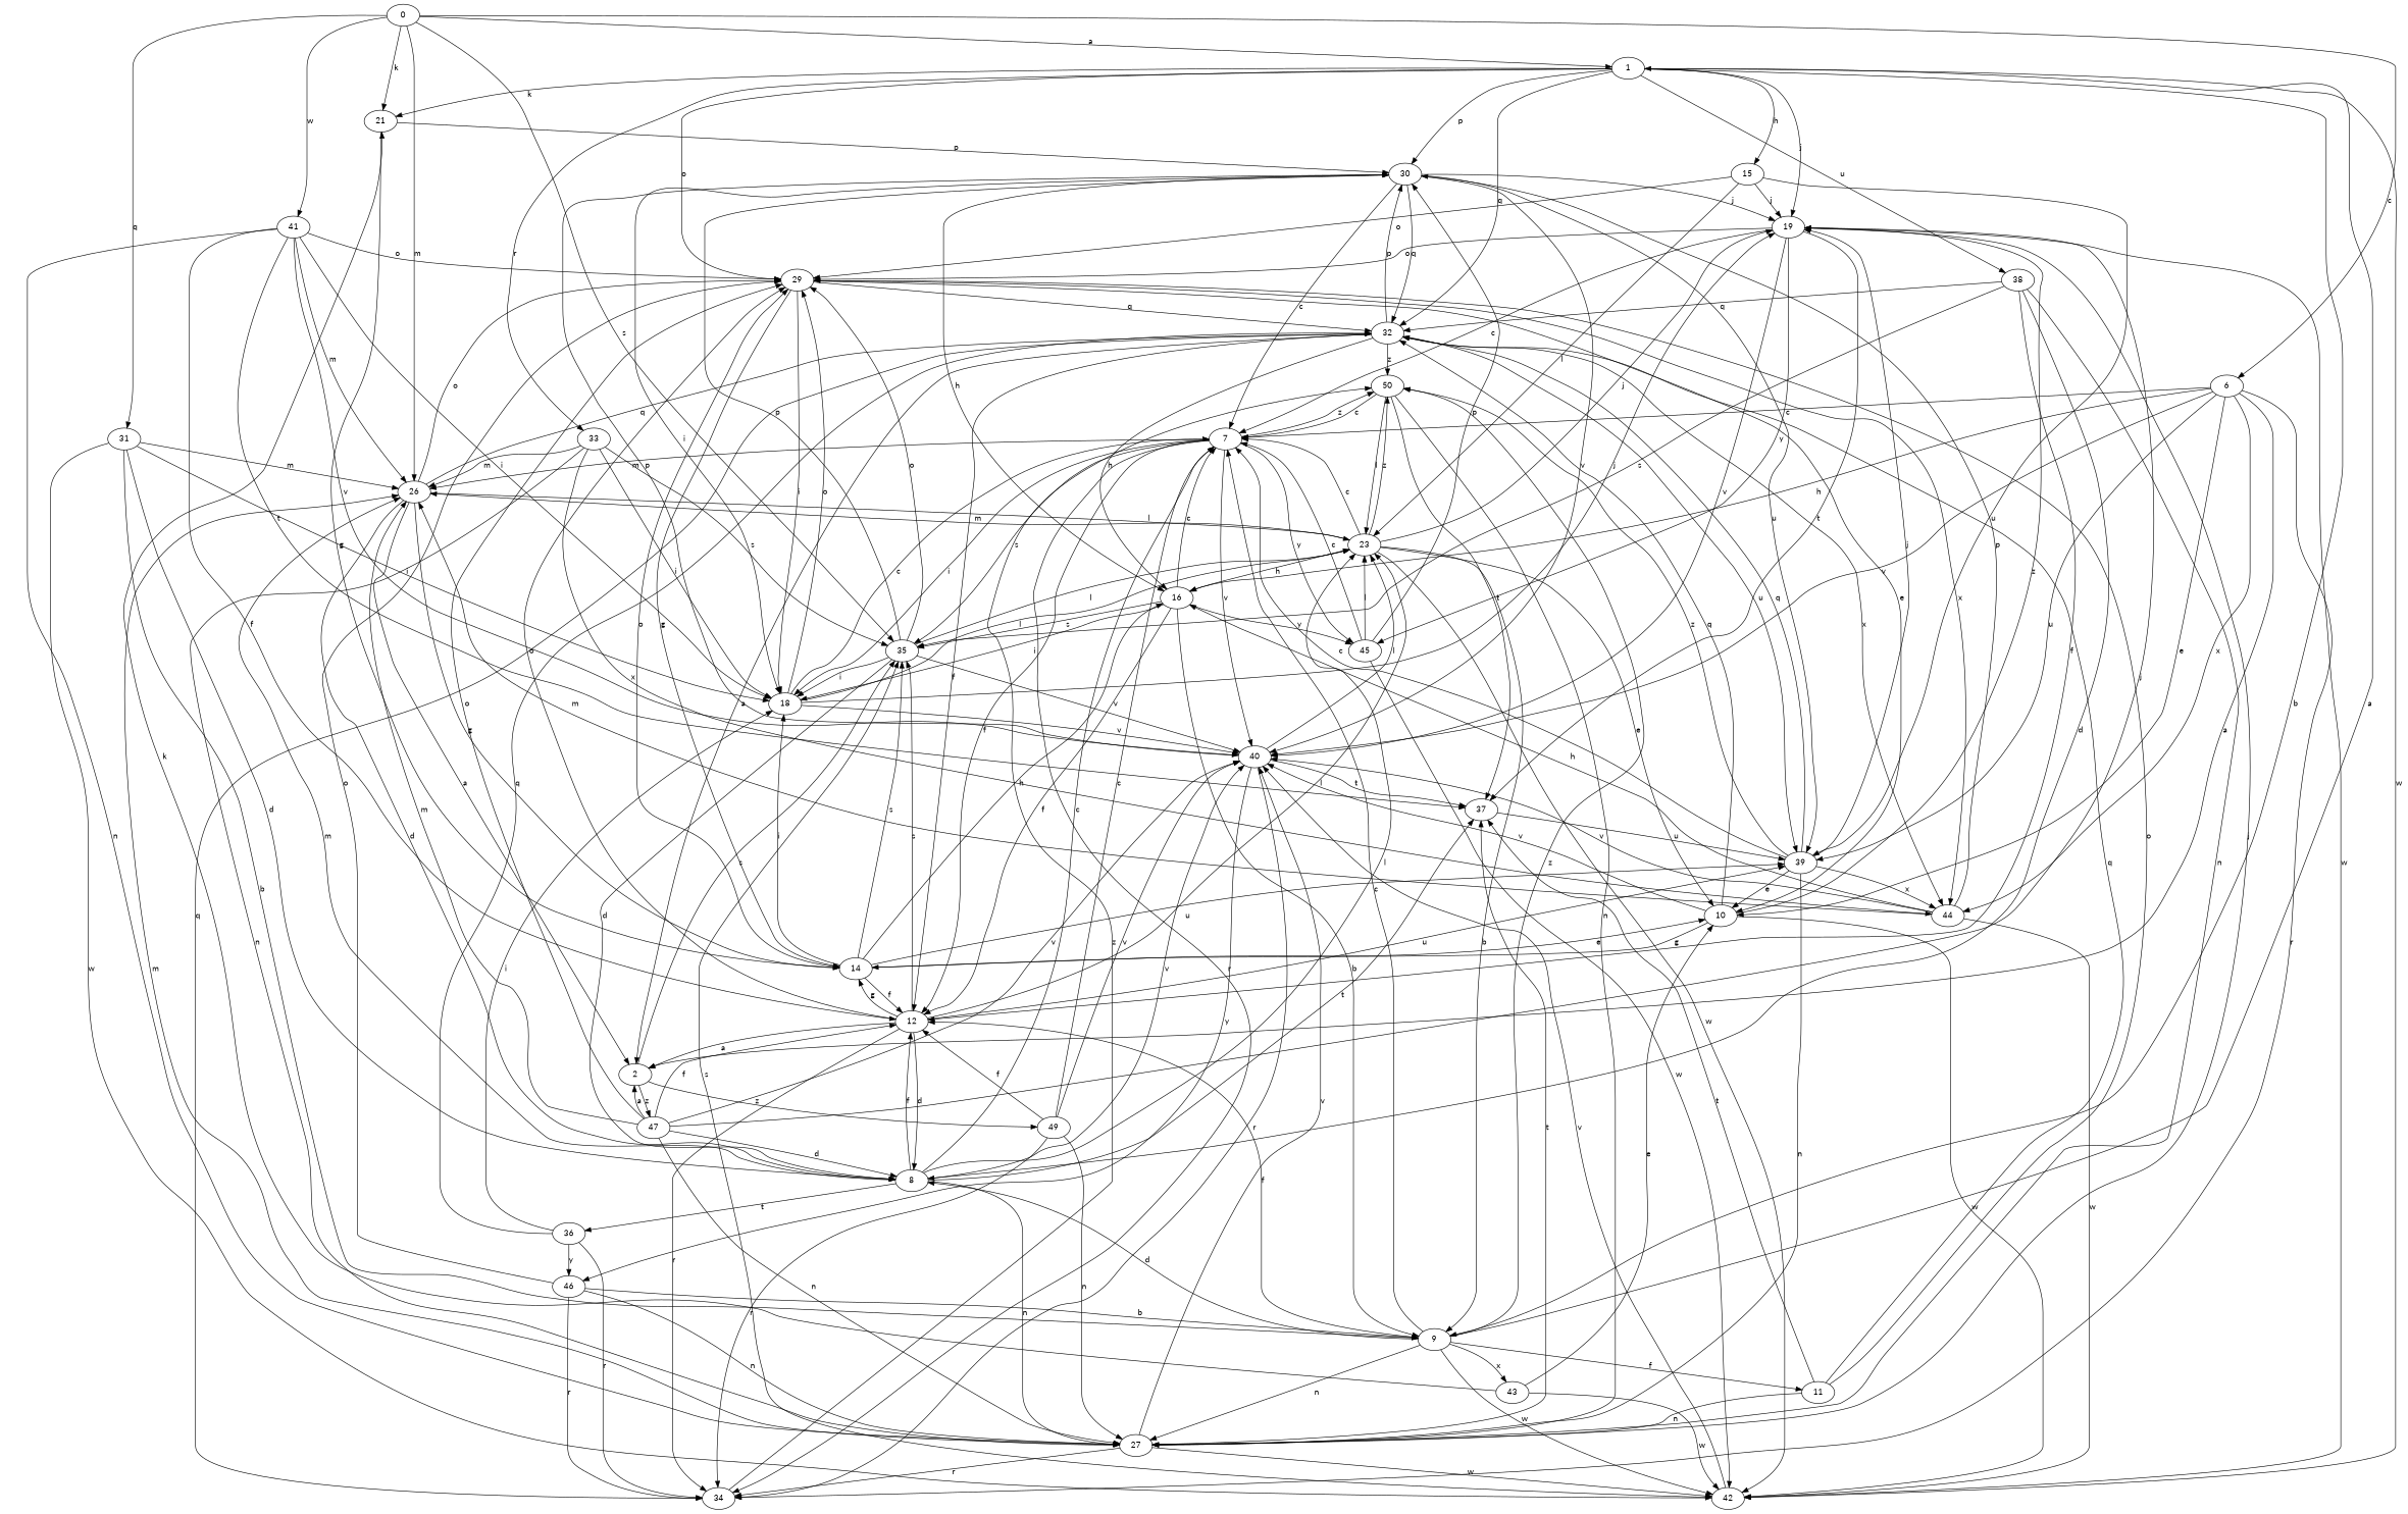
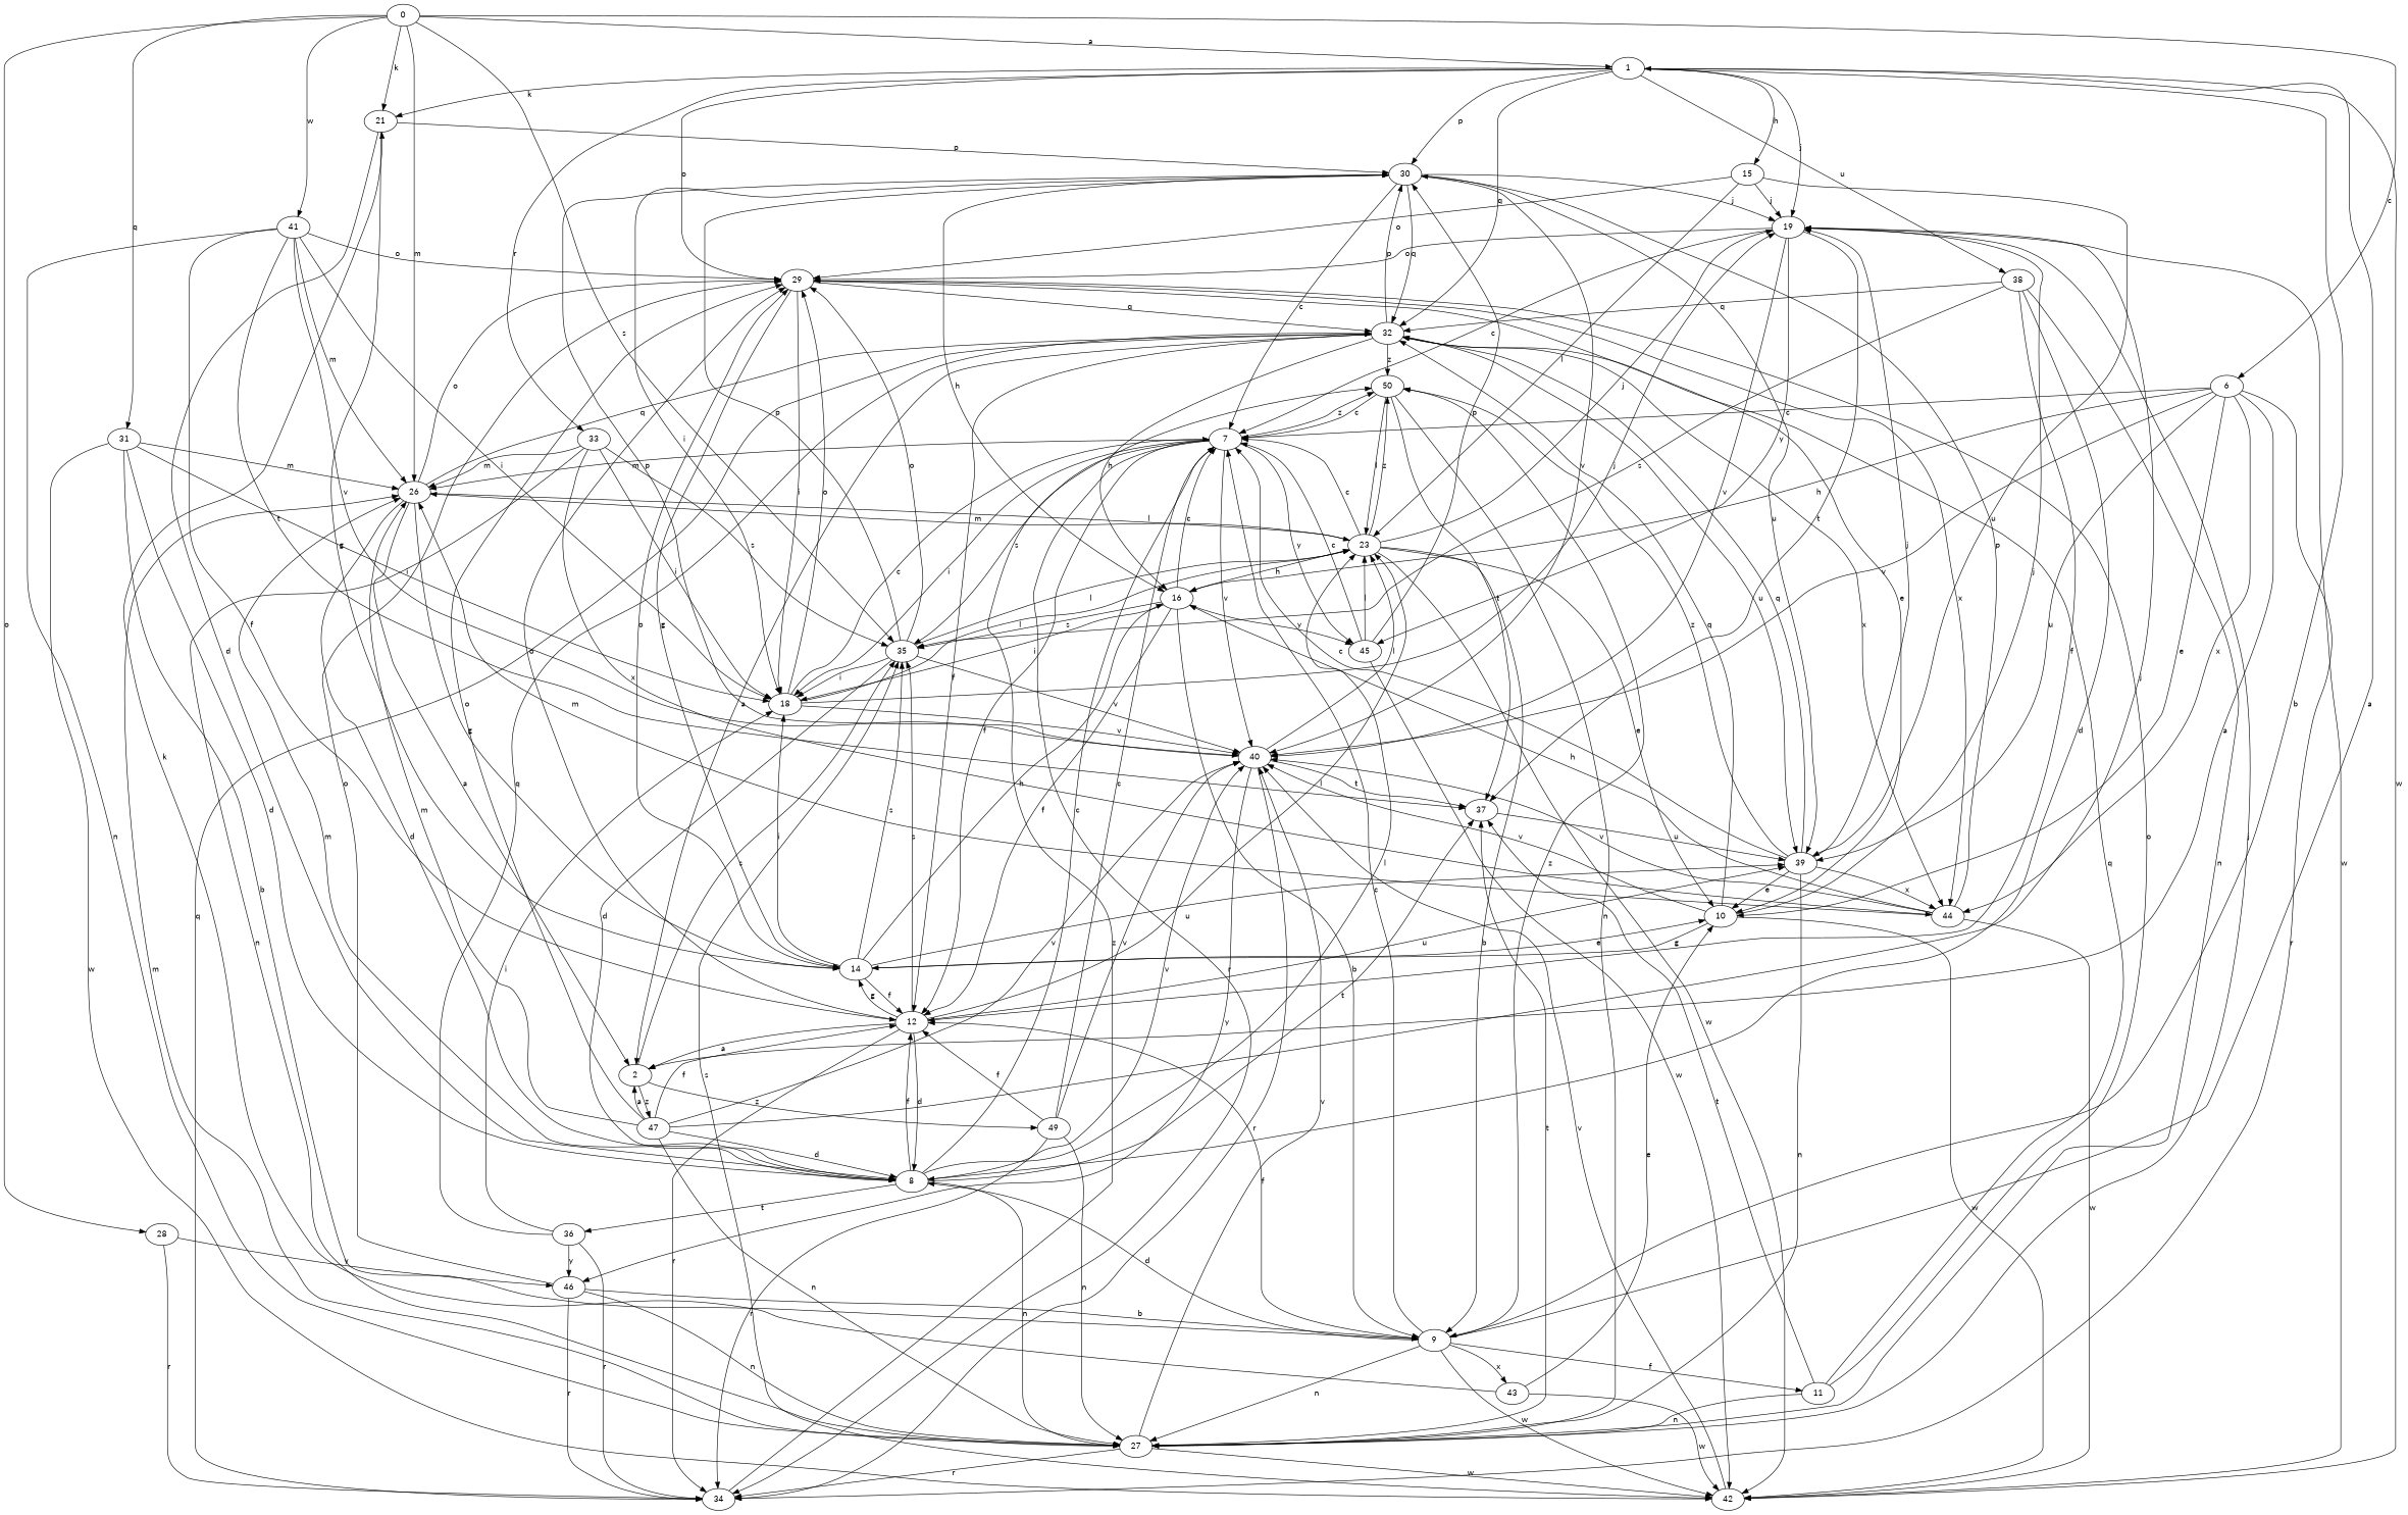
  strict digraph {
    fontname=Lato
    node [fontname=Lato]
    edge [fontname=Lato]
    0
    1
    6
    21
    26
+   28
    31
    35
    41
    n10 [label=9]
    15
    19
    29
    30
    32
    33
    38
    42
    2
    7
    10
    16
    34
    39
    40
    44
    8
    14
    23
    46
    18
    12
    27
    37
    11
    43
    50
    45
    47
    49
    36
    0 -> 1 [label=a]
    0 -> 6 [label=c]
    0 -> 21 [label=k]
    0 -> 26 [label=m]
+   0 -> 28 [label=o]
    0 -> 31 [label=q]
    0 -> 35 [label=s]
    0 -> 41 [label=w]
    1 -> 21 [label=k]
    1 -> n10 [label=b]
    1 -> 15 [label=h]
    1 -> 19 [label=j]
    1 -> 29 [label=o]
    1 -> 30 [label=p]
    1 -> 32 [label=q]
    1 -> 33 [label=r]
    1 -> 38 [label=u]
    1 -> 42 [label=w]
    6 -> 2 [label=a]
    6 -> 7 [label=c]
    6 -> 10 [label=e]
    6 -> 16 [label=h]
    6 -> 34 [label=r]
    6 -> 39 [label=u]
    6 -> 40 [label=v]
    6 -> 44 [label=x]
    21 -> 30 [label=p]
+   21 -> 8 [label=d]
    21 -> 14 [label=g]
    26 -> 29 [label=o]
    26 -> 32 [label=q]
    26 -> 2 [label=a]
    26 -> 8 [label=d]
    26 -> 14 [label=g]
    26 -> 23 [label=l]
+   28 -> 34 [label=r]
+   28 -> 46 [label=y]
    31 -> 26 [label=m]
    31 -> n10 [label=b]
    31 -> 42 [label=w]
    31 -> 8 [label=d]
    31 -> 18 [label=i]
    35 -> 29 [label=o]
    35 -> 30 [label=p]
    35 -> 40 [label=v]
    35 -> 8 [label=d]
    35 -> 23 [label=l]
    35 -> 18 [label=i]
    41 -> 26 [label=m]
    41 -> 29 [label=o]
    41 -> 40 [label=v]
    41 -> 18 [label=i]
    41 -> 12 [label=f]
    41 -> 27 [label=n]
    41 -> 37 [label=t]
    n10 -> 1 [label=a]
    n10 -> 42 [label=w]
    n10 -> 7 [label=c]
    n10 -> 8 [label=d]
    n10 -> 12 [label=f]
    n10 -> 27 [label=n]
    n10 -> 11 [label=f]
    n10 -> 43 [label=x]
    n10 -> 50 [label=z]
    15 -> 19 [label=j]
    15 -> 29 [label=o]
    15 -> 39 [label=u]
    15 -> 23 [label=l]
    19 -> 29 [label=o]
    19 -> 42 [label=w]
    19 -> 7 [label=c]
    19 -> 40 [label=v]
    19 -> 37 [label=t]
    19 -> 45 [label=y]
    29 -> 32 [label=q]
    29 -> 10 [label=e]
    29 -> 44 [label=x]
    29 -> 14 [label=g]
    29 -> 18 [label=i]
    30 -> 19 [label=j]
    30 -> 32 [label=q]
    30 -> 7 [label=c]
    30 -> 16 [label=h]
    30 -> 39 [label=u]
    30 -> 40 [label=v]
    30 -> 18 [label=i]
    32 -> 30 [label=p]
    32 -> 2 [label=a]
    32 -> 16 [label=h]
    32 -> 39 [label=u]
    32 -> 44 [label=x]
    32 -> 12 [label=f]
    32 -> 50 [label=z]
    33 -> 26 [label=m]
    33 -> 35 [label=s]
    33 -> 44 [label=x]
    33 -> 18 [label=i]
    33 -> 27 [label=n]
    38 -> 35 [label=s]
    38 -> 32 [label=q]
    38 -> 8 [label=d]
    38 -> 12 [label=f]
    38 -> 27 [label=n]
    42 -> 35 [label=s]
    42 -> 40 [label=v]
    2 -> 35 [label=s]
    2 -> 47 [label=z]
    2 -> 49 [label=z]
    7 -> 26 [label=m]
    7 -> 35 [label=s]
    7 -> 34 [label=r]
    7 -> 40 [label=v]
    7 -> 18 [label=i]
    7 -> 12 [label=f]
    7 -> 50 [label=z]
    7 -> 45 [label=y]
-   10 -> 19 [label=z]
+   10 -> 19 [label=j]
    10 -> 32 [label=q]
    10 -> 42 [label=w]
    10 -> 40 [label=v]
    10 -> 14 [label=g]
    16 -> 35 [label=s]
    16 -> n10 [label=b]
    16 -> 7 [label=c]
    16 -> 18 [label=i]
    16 -> 12 [label=f]
    16 -> 45 [label=y]
    34 -> 32 [label=q]
    34 -> 50 [label=z]
    39 -> 19 [label=j]
    39 -> 32 [label=q]
    39 -> 7 [label=c]
    39 -> 10 [label=e]
    39 -> 44 [label=x]
    39 -> 27 [label=n]
    39 -> 50 [label=z]
    40 -> 30 [label=p]
    40 -> 34 [label=r]
    40 -> 23 [label=l]
    40 -> 46 [label=y]
    40 -> 37 [label=t]
    44 -> 26 [label=m]
    44 -> 30 [label=p]
    44 -> 42 [label=w]
    44 -> 16 [label=h]
    44 -> 40 [label=v]
    8 -> 26 [label=m]
    8 -> 7 [label=c]
    8 -> 40 [label=v]
    8 -> 23 [label=l]
    8 -> 12 [label=f]
    8 -> 27 [label=n]
    8 -> 37 [label=t]
    8 -> 36 [label=t]
    14 -> 35 [label=s]
    14 -> 29 [label=o]
    14 -> 10 [label=e]
    14 -> 16 [label=h]
    14 -> 39 [label=u]
    14 -> 18 [label=i]
    14 -> 12 [label=f]
    23 -> 26 [label=m]
    23 -> n10 [label=b]
    23 -> 19 [label=j]
    23 -> 42 [label=w]
    23 -> 7 [label=c]
    23 -> 10 [label=e]
    23 -> 16 [label=h]
    23 -> 50 [label=z]
    46 -> n10 [label=b]
    46 -> 29 [label=o]
    46 -> 34 [label=r]
    46 -> 27 [label=n]
    18 -> 19 [label=j]
    18 -> 29 [label=o]
    18 -> 7 [label=c]
    18 -> 40 [label=v]
    18 -> 23 [label=l]
    12 -> 35 [label=s]
    12 -> 29 [label=o]
    12 -> 2 [label=a]
    12 -> 34 [label=r]
    12 -> 39 [label=u]
    12 -> 8 [label=d]
    12 -> 14 [label=g]
    12 -> 23 [label=l]
    27 -> 26 [label=m]
    27 -> 19 [label=j]
    27 -> 42 [label=w]
    27 -> 34 [label=r]
    27 -> 40 [label=v]
    27 -> 37 [label=t]
    37 -> 39 [label=u]
    11 -> 29 [label=o]
    11 -> 32 [label=q]
    11 -> 27 [label=n]
    11 -> 37 [label=t]
    43 -> 21 [label=k]
    43 -> 42 [label=w]
    43 -> 10 [label=e]
    50 -> 7 [label=c]
    50 -> 23 [label=l]
    50 -> 27 [label=n]
    50 -> 37 [label=t]
    45 -> 30 [label=p]
    45 -> 42 [label=w]
    45 -> 7 [label=c]
    45 -> 23 [label=l]
    47 -> 26 [label=m]
    47 -> 19 [label=j]
    47 -> 29 [label=o]
    47 -> 2 [label=a]
    47 -> 40 [label=v]
    47 -> 8 [label=d]
    47 -> 12 [label=f]
    47 -> 27 [label=n]
    49 -> 7 [label=c]
    49 -> 34 [label=r]
    49 -> 40 [label=v]
    49 -> 12 [label=f]
    49 -> 27 [label=n]
    36 -> 32 [label=q]
    36 -> 34 [label=r]
    36 -> 46 [label=y]
    36 -> 18 [label=i]
  }
